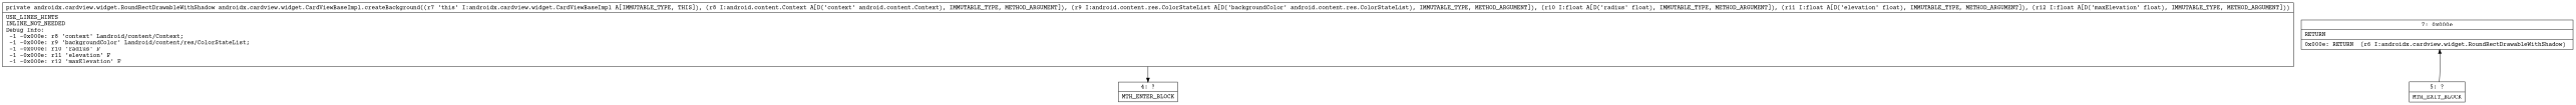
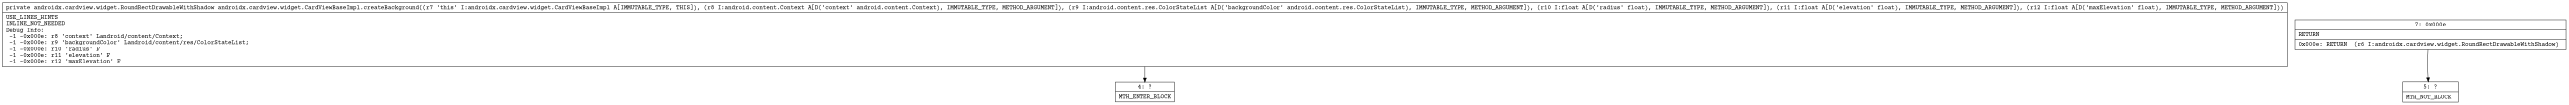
  digraph {
    fontname="Courier Prime"
    node [fontname="Courier Prime" shape=record]
    edge [fontname="Courier Prime"]
    n1 [label="{4\:\ ?|MTH_ENTER_BLOCK\l}"]
    n2 [label="{7\:\ 0x000e|RETURN\l|0x000e: RETURN  (r6 I:androidx.cardview.widget.RoundRectDrawableWithShadow) \l}"]
-   n3 [label="{5\:\ ?|MTH_EXIT_BLOCK\l}"]
+   n3 [label="{5\:\ ?|MTH_NOT_BLOCK\l}"]
    n4 [label="{private androidx.cardview.widget.RoundRectDrawableWithShadow androidx.cardview.widget.CardViewBaseImpl.createBackground((r7 'this' I:androidx.cardview.widget.CardViewBaseImpl A[IMMUTABLE_TYPE, THIS]), (r8 I:android.content.Context A[D('context' android.content.Context), IMMUTABLE_TYPE, METHOD_ARGUMENT]), (r9 I:android.content.res.ColorStateList A[D('backgroundColor' android.content.res.ColorStateList), IMMUTABLE_TYPE, METHOD_ARGUMENT]), (r10 I:float A[D('radius' float), IMMUTABLE_TYPE, METHOD_ARGUMENT]), (r11 I:float A[D('elevation' float), IMMUTABLE_TYPE, METHOD_ARGUMENT]), (r12 I:float A[D('maxElevation' float), IMMUTABLE_TYPE, METHOD_ARGUMENT]))  | USE_LINES_HINTS\lINLINE_NOT_NEEDED\lDebug Info:\l  \-1 \-0x000e: r8 'context' Landroid\/content\/Context;\l  \-1 \-0x000e: r9 'backgroundColor' Landroid\/content\/res\/ColorStateList;\l  \-1 \-0x000e: r10 'radius' F\l  \-1 \-0x000e: r11 'elevation' F\l  \-1 \-0x000e: r12 'maxElevation' F\l}"]
-   n3 -> n2
+   n2 -> n3
    n4 -> n1
  }
